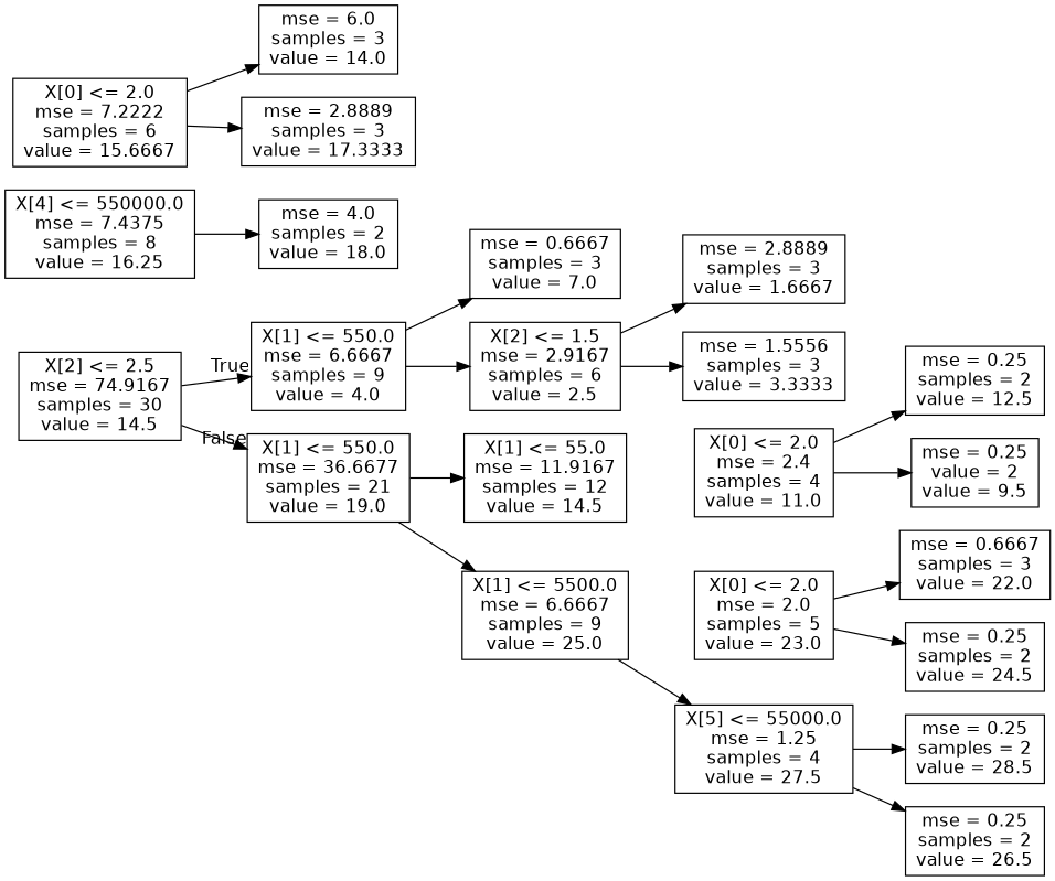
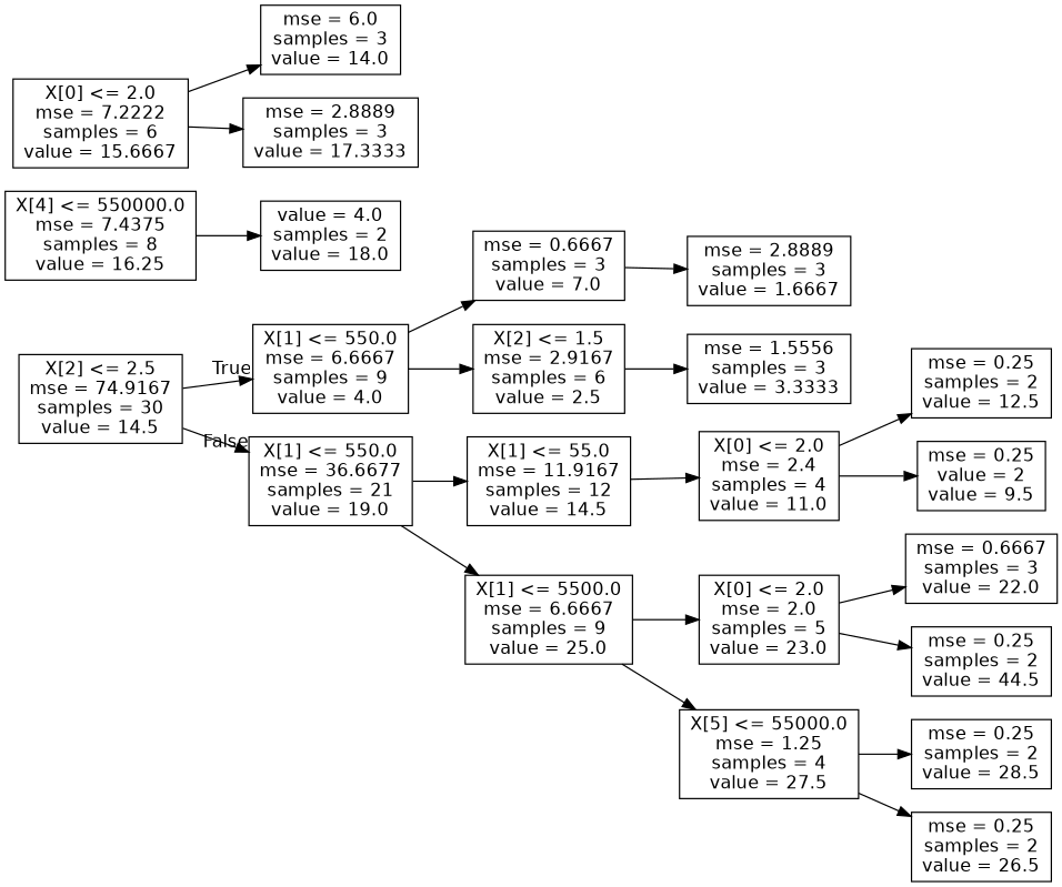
  digraph {
    fontname="DejaVu Sans"
    rankdir=LR
    node [fontname="DejaVu Sans" shape=box]
    edge [fontname="DejaVu Sans"]
    n1 [label="X[2] <= 2.5\nmse = 74.9167\nsamples = 30\nvalue = 14.5"]
    n2 [label="X[1] <= 550.0\nmse = 6.6667\nsamples = 9\nvalue = 4.0"]
    n3 [label="X[1] <= 550.0\nmse = 36.6677\nsamples = 21\nvalue = 19.0"]
    n4 [label="mse = 0.6667\nsamples = 3\nvalue = 7.0"]
    n5 [label="X[2] <= 1.5\nmse = 2.9167\nsamples = 6\nvalue = 2.5"]
    n6 [label="X[1] <= 55.0\nmse = 11.9167\nsamples = 12\nvalue = 14.5"]
    n7 [label="X[1] <= 5500.0\nmse = 6.6667\nsamples = 9\nvalue = 25.0"]
    n8 [label="mse = 2.8889\nsamples = 3\nvalue = 1.6667"]
    n9 [label="mse = 1.5556\nsamples = 3\nvalue = 3.3333"]
    n10 [label="X[0] <= 2.0\nmse = 2.4\nsamples = 4\nvalue = 11.0"]
    n11 [label="X[0] <= 2.0\nmse = 2.0\nsamples = 5\nvalue = 23.0"]
    n12 [label="X[5] <= 55000.0\nmse = 1.25\nsamples = 4\nvalue = 27.5"]
    n13 [label="mse = 0.25\nsamples = 2\nvalue = 12.5"]
    n14 [label="mse = 0.25\nvalue = 2\nvalue = 9.5"]
    n15 [label="X[4] <= 550000.0\nmse = 7.4375\nsamples = 8\nvalue = 16.25"]
-   n16 [label="mse = 4.0\nsamples = 2\nvalue = 18.0"]
+   n16 [label="value = 4.0\nsamples = 2\nvalue = 18.0"]
    n17 [label="X[0] <= 2.0\nmse = 7.2222\nsamples = 6\nvalue = 15.6667"]
    n18 [label="mse = 6.0\nsamples = 3\nvalue = 14.0"]
    n19 [label="mse = 2.8889\nsamples = 3\nvalue = 17.3333"]
    n20 [label="mse = 0.6667\nsamples = 3\nvalue = 22.0"]
-   n21 [label="mse = 0.25\nsamples = 2\nvalue = 24.5"]
+   n21 [label="mse = 0.25\nsamples = 2\nvalue = 44.5"]
    n22 [label="mse = 0.25\nsamples = 2\nvalue = 28.5"]
    n23 [label="mse = 0.25\nsamples = 2\nvalue = 26.5"]
    n1 -> n2 [headlabel=True labelangle=45 labeldistance=2.5]
    n1 -> n3 [headlabel=False labelangle=-45 labeldistance=2.5]
    n2 -> n4
    n2 -> n5
    n3 -> n6
    n3 -> n7
-   n5 -> n8
+   n4 -> n8
    n5 -> n9
+   n6 -> n10
+   n7 -> n11
    n7 -> n12
    n10 -> n13
    n10 -> n14
    n11 -> n20
    n11 -> n21
    n12 -> n22
    n12 -> n23
    n15 -> n16
    n17 -> n18
    n17 -> n19
  }
